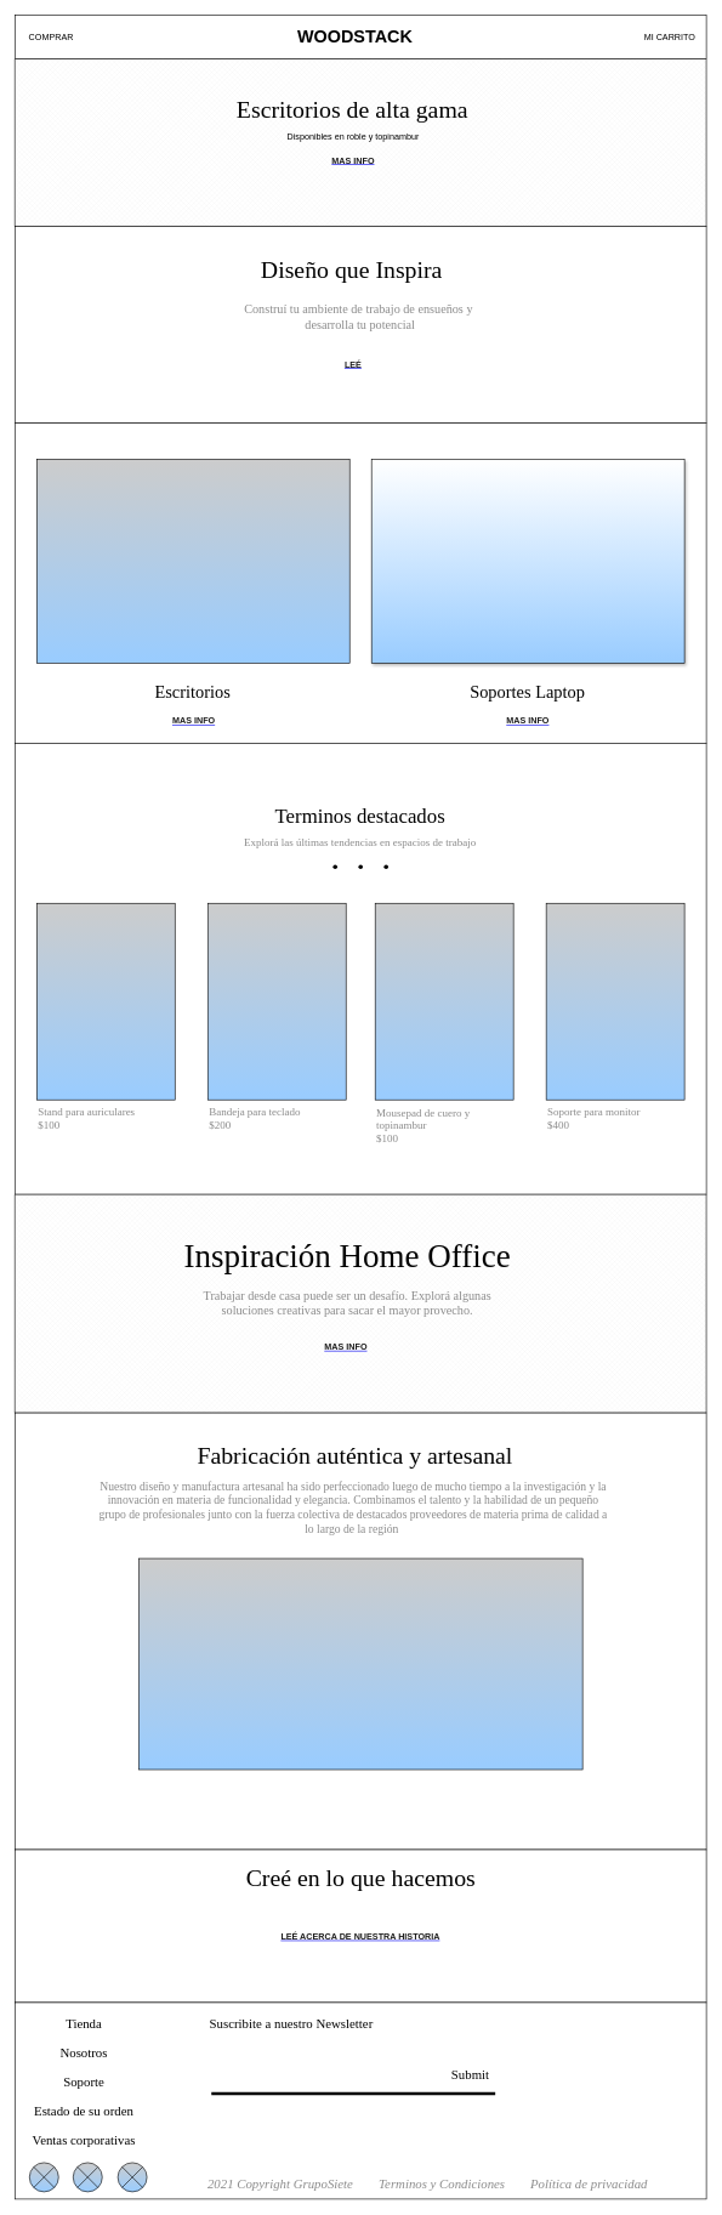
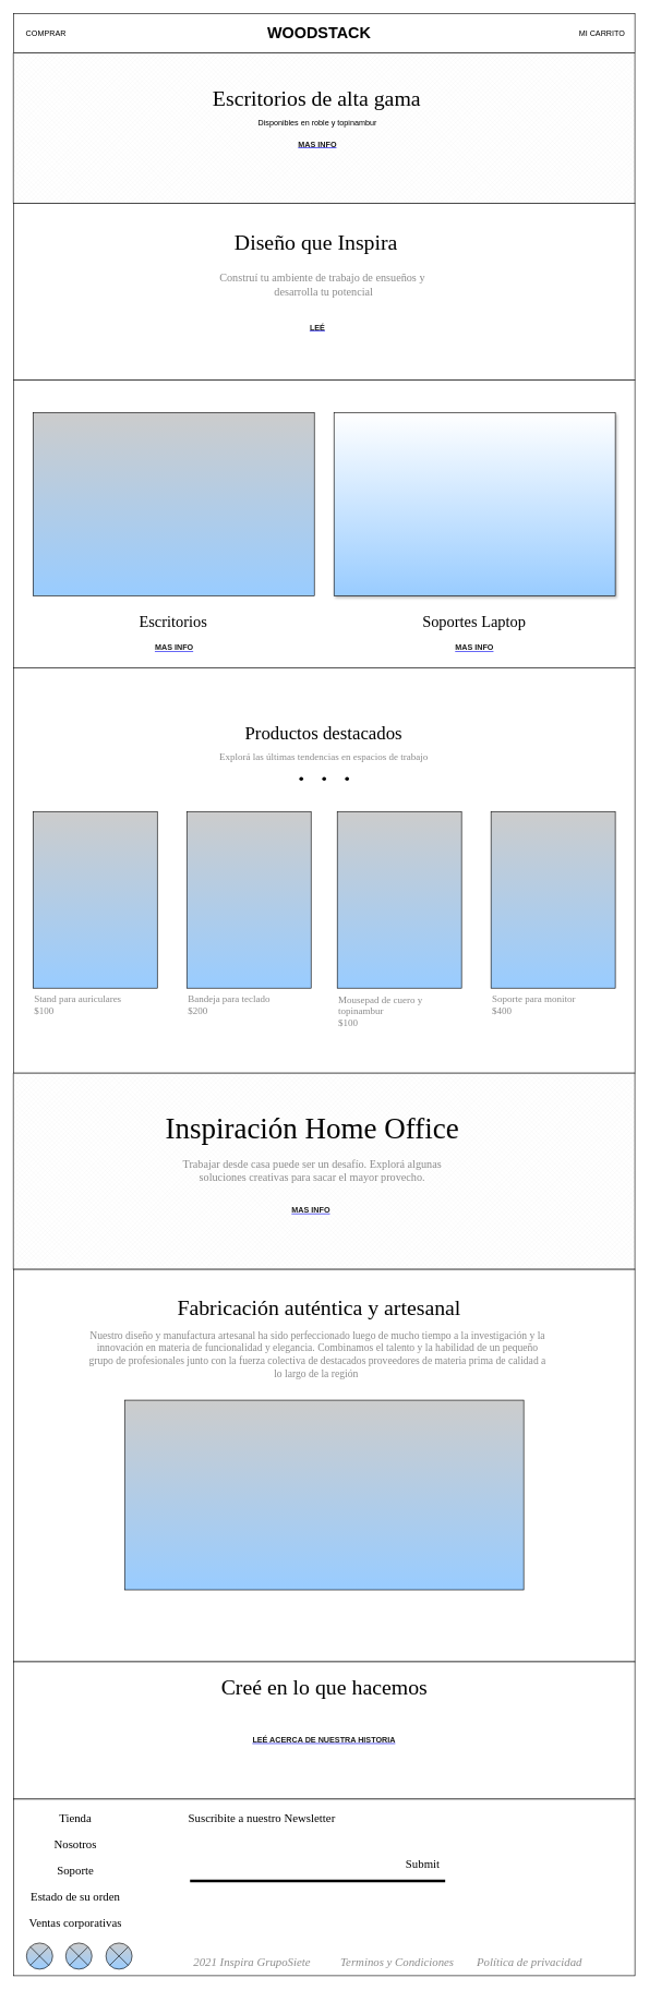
  <mxCell id="0" />
  <mxCell id="1" parent="0" />
  <mxCell id="2" value="" style="rounded=0;whiteSpace=wrap;html=1;" vertex="1" parent="1"><mxGeometry x="20" y="580" width="950" height="440" as="geometry" /></mxCell>
  <mxCell id="3" value="" style="rounded=0;whiteSpace=wrap;html=1;" vertex="1" parent="1"><mxGeometry x="20" width="950" height="60" as="geometry" y="20" /></mxCell>
  <mxCell id="4" value="MI CARRITO&lt;br&gt;" style="text;html=1;strokeColor=none;fillColor=none;align=center;verticalAlign=middle;whiteSpace=wrap;rounded=0;" vertex="1" parent="1"><mxGeometry x="880" y="40" width="80" height="20" as="geometry" /></mxCell>
  <mxCell id="5" value="&lt;h1&gt;WOODSTACK&lt;/h1&gt;" style="text;html=1;strokeColor=none;fillColor=none;align=center;verticalAlign=middle;whiteSpace=wrap;rounded=0;" vertex="1" parent="1"><mxGeometry x="400" y="35" width="175" height="30" as="geometry" /></mxCell>
  <mxCell id="6" value="COMPRAR" style="text;html=1;strokeColor=none;fillColor=none;align=center;verticalAlign=middle;whiteSpace=wrap;rounded=0;" vertex="1" parent="1"><mxGeometry x="30" y="40" width="80" height="20" as="geometry" /></mxCell>
  <mxCell id="7" value="" style="verticalLabelPosition=bottom;verticalAlign=top;html=1;shape=mxgraph.basic.patternFillRect;fillStyle=diagGrid;step=5;fillStrokeWidth=0.2;fillStrokeColor=#dddddd;" vertex="1" parent="1"><mxGeometry x="20" y="80" width="950" height="230" as="geometry" /></mxCell>
  <mxCell id="8" value="&lt;font style=&quot;font-size: 33px&quot;&gt;Escritorios de alta gama&amp;nbsp;&lt;/font&gt;" style="text;strokeColor=none;fillColor=none;html=1;fontSize=33;fontStyle=0;verticalAlign=middle;align=center;fontFamily=Lucida Console;whiteSpace=wrap;" vertex="1" parent="1"><mxGeometry x="315.63" y="130" width="343.75" height="40" as="geometry" /></mxCell>
  <mxCell id="9" value="Disponibles en roble y topinambur" style="text;html=1;strokeColor=none;fillColor=none;align=center;verticalAlign=middle;whiteSpace=wrap;overflow=hidden;" vertex="1" parent="1"><mxGeometry x="325" y="170" width="320" height="35" as="geometry" /></mxCell>
  <mxCell id="10" value="&lt;font color=&quot;#1a1a1a&quot;&gt;&lt;b&gt;MAS INFO&lt;/b&gt;&lt;/font&gt;" style="text;html=1;strokeColor=none;fillColor=none;whiteSpace=wrap;align=center;verticalAlign=middle;fontColor=#0000EE;fontStyle=4;" vertex="1" parent="1"><mxGeometry x="324.99" y="200" width="320" height="40" as="geometry" /></mxCell>
  <mxCell id="11" value="" style="rounded=0;whiteSpace=wrap;html=1;" vertex="1" parent="1"><mxGeometry x="20" y="310" width="950" height="270" as="geometry" /></mxCell>
  <mxCell id="12" value="Diseño que Inspira&amp;nbsp;" style="text;html=1;strokeColor=none;fillColor=none;align=center;verticalAlign=middle;whiteSpace=wrap;rounded=0;fontSize=33;fontFamily=Lucida Console;" vertex="1" parent="1"><mxGeometry x="355.32" y="350" width="264.37" height="40" as="geometry" /></mxCell>
  <mxCell id="13" value="Construí tu ambiente de trabajo de ensueños &lt;span style=&quot;white-space: pre ; font-size: 17px&quot;&gt;y &lt;br/&gt;desarrolla tu potencial&lt;/span&gt;" style="text;html=1;strokeColor=none;fillColor=none;align=center;verticalAlign=middle;whiteSpace=wrap;rounded=0;fontFamily=Tahoma;fontSize=17;fontColor=#8A8A8A;" vertex="1" parent="1"><mxGeometry x="309.38" y="400" width="371.24" height="70" as="geometry" /></mxCell>
  <mxCell id="14" value="&lt;font color=&quot;#1a1a1a&quot;&gt;&lt;b&gt;LEÉ&lt;/b&gt;&lt;/font&gt;" style="text;html=1;strokeColor=none;fillColor=none;whiteSpace=wrap;align=center;verticalAlign=middle;fontColor=#0000EE;fontStyle=4;" vertex="1" parent="1"><mxGeometry x="324.99" y="480" width="320" height="40" as="geometry" /></mxCell>
  <mxCell id="15" value="" style="rounded=0;whiteSpace=wrap;html=1;fontFamily=Lucida Console;fontSize=33;fontColor=#8A8A8A;shadow=0;fillColor=#CCCCCC;gradientColor=#99CCFF;" vertex="1" parent="1"><mxGeometry x="50" y="630" width="430" height="280" as="geometry" /></mxCell>
  <mxCell id="16" value="" style="rounded=0;whiteSpace=wrap;html=1;fontFamily=Lucida Console;fontSize=33;fontColor=#8A8A8A;shadow=1;gradientColor=#99CCFF;" vertex="1" parent="1"><mxGeometry x="510" y="630" width="430" height="280" as="geometry" /></mxCell>
  <mxCell id="17" value="Escritorios" style="text;html=1;strokeColor=none;fillColor=none;align=center;verticalAlign=middle;whiteSpace=wrap;rounded=0;fontSize=24;fontFamily=Lucida Console;" vertex="1" parent="1"><mxGeometry x="201.4" y="930" width="127.19" height="40" as="geometry" /></mxCell>
  <mxCell id="18" value="Soportes Laptop" style="text;html=1;strokeColor=none;fillColor=none;align=center;verticalAlign=middle;whiteSpace=wrap;rounded=0;fontSize=24;fontFamily=Lucida Console;" vertex="1" parent="1"><mxGeometry x="636.41" y="930" width="177.18" height="40" as="geometry" /></mxCell>
  <mxCell id="19" value="&lt;font color=&quot;#1a1a1a&quot;&gt;&lt;b&gt;MAS INFO&lt;/b&gt;&lt;/font&gt;" style="text;html=1;strokeColor=none;fillColor=none;whiteSpace=wrap;align=center;verticalAlign=middle;fontColor=#0000EE;fontStyle=4;" vertex="1" parent="1"><mxGeometry x="215.63" y="970" width="100" height="40" as="geometry" /></mxCell>
  <mxCell id="20" value="&lt;font color=&quot;#1a1a1a&quot;&gt;&lt;b&gt;MAS INFO&lt;/b&gt;&lt;/font&gt;" style="text;html=1;strokeColor=none;fillColor=none;whiteSpace=wrap;align=center;verticalAlign=middle;fontColor=#0000EE;fontStyle=4;" vertex="1" parent="1"><mxGeometry x="640" y="970" width="170" height="40" as="geometry" /></mxCell>
  <mxCell id="21" value="" style="rounded=0;whiteSpace=wrap;html=1;" vertex="1" parent="1"><mxGeometry x="20" y="1020" width="950" height="620" as="geometry" /></mxCell>
- <mxCell id="22" value="Terminos destacados" style="text;html=1;strokeColor=none;fillColor=none;align=center;verticalAlign=middle;whiteSpace=wrap;rounded=0;fontSize=28;fontFamily=Lucida Console;" vertex="1" parent="1"><mxGeometry x="346.41" y="1100" width="297.19" height="40" as="geometry" /></mxCell>
+ <mxCell id="22" value="Productos destacados" style="text;html=1;strokeColor=none;fillColor=none;align=center;verticalAlign=middle;whiteSpace=wrap;rounded=0;fontSize=28;fontFamily=Lucida Console;" vertex="1" parent="1"><mxGeometry x="346.41" y="1100" width="297.19" height="40" as="geometry" /></mxCell>
  <mxCell id="23" value="Explorá las últimas tendencias en espacios de trabajo" style="text;html=1;strokeColor=none;fillColor=none;align=center;verticalAlign=middle;whiteSpace=wrap;rounded=0;fontFamily=Tahoma;fontSize=15;fontColor=#8A8A8A;" vertex="1" parent="1"><mxGeometry x="309.38" y="1140" width="371.24" height="30" as="geometry" /></mxCell>
  <mxCell id="24" value="" style="shape=waypoint;sketch=0;fillStyle=solid;size=6;pointerEvents=1;points=[];fillColor=none;resizable=0;rotatable=0;perimeter=centerPerimeter;snapToPoint=1;shadow=0;fontFamily=Lucida Console;fontSize=15;fontColor=#8A8A8A;" vertex="1" parent="1"><mxGeometry x="440" y="1170" width="40" height="40" as="geometry" /></mxCell>
  <mxCell id="25" value="" style="shape=waypoint;sketch=0;fillStyle=solid;size=6;pointerEvents=1;points=[];fillColor=none;resizable=0;rotatable=0;perimeter=centerPerimeter;snapToPoint=1;shadow=0;fontFamily=Lucida Console;fontSize=15;fontColor=#8A8A8A;" vertex="1" parent="1"><mxGeometry x="475" y="1170" width="40" height="40" as="geometry" /></mxCell>
  <mxCell id="26" value="" style="shape=waypoint;sketch=0;fillStyle=solid;size=6;pointerEvents=1;points=[];fillColor=none;resizable=0;rotatable=0;perimeter=centerPerimeter;snapToPoint=1;shadow=0;fontFamily=Lucida Console;fontSize=15;fontColor=#8A8A8A;" vertex="1" parent="1"><mxGeometry x="510" y="1170" width="40" height="40" as="geometry" /></mxCell>
  <mxCell id="27" value="" style="rounded=0;whiteSpace=wrap;html=1;shadow=0;fontFamily=Lucida Console;fontSize=15;fontColor=#8A8A8A;fillColor=#CCCCCC;gradientColor=#99CCFF;" vertex="1" parent="1"><mxGeometry x="50" y="1240" width="190" height="270" as="geometry" /></mxCell>
  <mxCell id="28" value="" style="rounded=0;whiteSpace=wrap;html=1;shadow=0;fontFamily=Lucida Console;fontSize=15;fontColor=#8A8A8A;fillColor=#CCCCCC;gradientColor=#99CCFF;" vertex="1" parent="1"><mxGeometry x="285" y="1240" width="190" height="270" as="geometry" /></mxCell>
  <mxCell id="29" value="" style="rounded=0;whiteSpace=wrap;html=1;shadow=0;fontFamily=Lucida Console;fontSize=15;fontColor=#8A8A8A;fillColor=#CCCCCC;gradientColor=#99CCFF;" vertex="1" parent="1"><mxGeometry x="515" y="1240" width="190" height="270" as="geometry" /></mxCell>
  <mxCell id="30" value="" style="rounded=0;whiteSpace=wrap;html=1;shadow=0;fontFamily=Lucida Console;fontSize=15;fontColor=#8A8A8A;fillColor=#CCCCCC;gradientColor=#99CCFF;" vertex="1" parent="1"><mxGeometry x="750" y="1240" width="190" height="270" as="geometry" /></mxCell>
  <mxCell id="31" value="Stand para auriculares&lt;br&gt;$100" style="text;html=1;strokeColor=none;fillColor=none;align=left;verticalAlign=middle;whiteSpace=wrap;rounded=0;fontFamily=Tahoma;fontSize=15;fontColor=#8A8A8A;" vertex="1" parent="1"><mxGeometry x="50" y="1510" width="190" height="50" as="geometry" /></mxCell>
  <mxCell id="32" value="Mousepad de cuero y topinambur&lt;br&gt;$100" style="text;html=1;strokeColor=none;fillColor=none;align=left;verticalAlign=middle;whiteSpace=wrap;rounded=0;fontFamily=Tahoma;fontSize=15;fontColor=#8A8A8A;" vertex="1" parent="1"><mxGeometry x="515" y="1510" width="190" height="70" as="geometry" /></mxCell>
  <mxCell id="33" value="Soporte para monitor&lt;br&gt;$400" style="text;html=1;strokeColor=none;fillColor=none;align=left;verticalAlign=middle;whiteSpace=wrap;rounded=0;fontFamily=Tahoma;fontSize=15;fontColor=#8A8A8A;" vertex="1" parent="1"><mxGeometry x="750" y="1510" width="190" height="50" as="geometry" /></mxCell>
  <mxCell id="34" value="Bandeja para teclado&lt;br&gt;$200" style="text;html=1;strokeColor=none;fillColor=none;align=left;verticalAlign=middle;whiteSpace=wrap;rounded=0;fontFamily=Tahoma;fontSize=15;fontColor=#8A8A8A;" vertex="1" parent="1"><mxGeometry x="285" y="1510" width="190" height="50" as="geometry" /></mxCell>
  <mxCell id="35" value="" style="verticalLabelPosition=bottom;verticalAlign=top;html=1;shape=mxgraph.basic.patternFillRect;fillStyle=diagGrid;step=5;fillStrokeWidth=0.2;fillStrokeColor=#dddddd;" vertex="1" parent="1"><mxGeometry x="20" y="1640" width="950" height="300" as="geometry" /></mxCell>
  <mxCell id="36" value="&lt;font style=&quot;font-size: 45px;&quot;&gt;Inspiración Home Office&lt;br style=&quot;font-size: 45px;&quot;&gt;&lt;/font&gt;" style="text;strokeColor=none;fillColor=none;html=1;fontSize=45;fontStyle=0;verticalAlign=middle;align=center;fontFamily=Lucida Console;whiteSpace=wrap;" vertex="1" parent="1"><mxGeometry x="240" y="1700" width="474.37" height="50" as="geometry" /></mxCell>
  <mxCell id="37" value="Trabajar desde casa puede ser un desafío. Explorá algunas soluciones creativas para sacar el mayor provecho." style="text;html=1;strokeColor=none;fillColor=none;align=center;verticalAlign=middle;whiteSpace=wrap;rounded=0;fontFamily=Tahoma;fontSize=17;fontColor=#8A8A8A;" vertex="1" parent="1"><mxGeometry x="252.18" y="1755" width="450" height="70" as="geometry" /></mxCell>
  <mxCell id="38" value="&lt;font color=&quot;#1a1a1a&quot;&gt;&lt;b&gt;MAS INFO&lt;/b&gt;&lt;/font&gt;" style="text;html=1;strokeColor=none;fillColor=none;whiteSpace=wrap;align=center;verticalAlign=middle;fontColor=#0000EE;fontStyle=4;" vertex="1" parent="1"><mxGeometry x="250" y="1830" width="450" height="40" as="geometry" /></mxCell>
  <mxCell id="39" value="" style="rounded=0;whiteSpace=wrap;html=1;" vertex="1" parent="1"><mxGeometry x="20" y="1940" width="950" height="600" as="geometry" /></mxCell>
  <mxCell id="40" value="Fabricación auténtica y artesanal" style="text;html=1;strokeColor=none;fillColor=none;align=center;verticalAlign=middle;whiteSpace=wrap;rounded=0;fontSize=33;fontFamily=Lucida Console;" vertex="1" parent="1"><mxGeometry x="260.01" y="1980" width="455" height="40" as="geometry" /></mxCell>
  <mxCell id="41" value="Nuestro diseño y manufactura artesanal ha sido perfeccionado luego de mucho tiempo a la investigación y la innovación en materia de funcionalidad y elegancia. Combinamos el talento y la habilidad de un pequeño grupo de profesionales junto con la fuerza colectiva de destacados proveedores de materia prima de calidad a lo largo de la región&amp;nbsp;" style="text;html=1;strokeColor=none;fillColor=none;align=center;verticalAlign=middle;whiteSpace=wrap;rounded=0;fontFamily=Tahoma;fontSize=16;fontColor=#8A8A8A;" vertex="1" parent="1"><mxGeometry x="126.94" y="2020" width="716.09" height="100" as="geometry" /></mxCell>
  <mxCell id="42" value="" style="rounded=0;whiteSpace=wrap;html=1;shadow=0;fontFamily=Lucida Console;fontSize=16;fontColor=#8A8A8A;fillColor=#CCCCCC;gradientColor=#99CCFF;align=left;" vertex="1" parent="1"><mxGeometry x="190" y="2140" width="610" height="290" as="geometry" /></mxCell>
  <mxCell id="43" value="" style="rounded=0;whiteSpace=wrap;html=1;" vertex="1" parent="1"><mxGeometry x="20" y="2540" width="950" height="210" as="geometry" /></mxCell>
  <mxCell id="44" value="Creé en lo que hacemos" style="text;html=1;strokeColor=none;fillColor=none;align=center;verticalAlign=middle;whiteSpace=wrap;rounded=0;fontSize=33;fontFamily=Lucida Console;" vertex="1" parent="1"><mxGeometry x="322.66" y="2560" width="344.67" height="40" as="geometry" /></mxCell>
  <mxCell id="45" value="&lt;font color=&quot;#1a1a1a&quot;&gt;&lt;b&gt;LEÉ ACERCA DE NUESTRA HISTORIA&lt;/b&gt;&lt;/font&gt;" style="text;html=1;strokeColor=none;fillColor=none;whiteSpace=wrap;align=center;verticalAlign=middle;fontColor=#0000EE;fontStyle=4;" vertex="1" parent="1"><mxGeometry x="340" y="2640" width="310" height="40" as="geometry" /></mxCell>
  <mxCell id="46" value="" style="rounded=0;whiteSpace=wrap;html=1;" vertex="1" parent="1"><mxGeometry x="20" y="2750" width="950" height="270" as="geometry" /></mxCell>
  <mxCell id="47" value="Tienda" style="text;html=1;strokeColor=none;fillColor=none;align=center;verticalAlign=middle;whiteSpace=wrap;rounded=0;fontSize=18;fontFamily=Lucida Console;" vertex="1" parent="1"><mxGeometry x="20" y="2760" width="190" height="40" as="geometry" /></mxCell>
  <mxCell id="48" value="Nosotros" style="text;html=1;strokeColor=none;fillColor=none;align=center;verticalAlign=middle;whiteSpace=wrap;rounded=0;fontSize=18;fontFamily=Lucida Console;" vertex="1" parent="1"><mxGeometry x="20" y="2800" width="190" height="40" as="geometry" /></mxCell>
  <mxCell id="49" value="Soporte" style="text;html=1;strokeColor=none;fillColor=none;align=center;verticalAlign=middle;whiteSpace=wrap;rounded=0;fontSize=18;fontFamily=Lucida Console;" vertex="1" parent="1"><mxGeometry x="20" y="2840" width="190" height="40" as="geometry" /></mxCell>
  <mxCell id="50" value="Estado de su orden" style="text;html=1;strokeColor=none;fillColor=none;align=center;verticalAlign=middle;whiteSpace=wrap;rounded=0;fontSize=18;fontFamily=Lucida Console;" vertex="1" parent="1"><mxGeometry x="20" y="2880" width="190" height="40" as="geometry" /></mxCell>
  <mxCell id="51" value="Ventas corporativas" style="text;html=1;strokeColor=none;fillColor=none;align=center;verticalAlign=middle;whiteSpace=wrap;rounded=0;fontSize=18;fontFamily=Lucida Console;" vertex="1" parent="1"><mxGeometry x="20" y="2920" width="190" height="40" as="geometry" /></mxCell>
  <mxCell id="52" value="" style="shape=sumEllipse;perimeter=ellipsePerimeter;whiteSpace=wrap;html=1;backgroundOutline=1;shadow=0;fontFamily=Lucida Console;fontSize=18;fontColor=#8A8A8A;fillColor=#CCCCCC;gradientColor=#99CCFF;align=left;" vertex="1" parent="1"><mxGeometry x="40" y="2970" width="40" height="40" as="geometry" /></mxCell>
  <mxCell id="53" value="" style="shape=sumEllipse;perimeter=ellipsePerimeter;whiteSpace=wrap;html=1;backgroundOutline=1;shadow=0;fontFamily=Lucida Console;fontSize=18;fontColor=#8A8A8A;fillColor=#CCCCCC;gradientColor=#99CCFF;align=left;" vertex="1" parent="1"><mxGeometry x="100" y="2970" width="40" height="40" as="geometry" /></mxCell>
  <mxCell id="54" value="" style="shape=sumEllipse;perimeter=ellipsePerimeter;whiteSpace=wrap;html=1;backgroundOutline=1;shadow=0;fontFamily=Lucida Console;fontSize=18;fontColor=#8A8A8A;fillColor=#CCCCCC;gradientColor=#99CCFF;align=left;" vertex="1" parent="1"><mxGeometry x="161.4" y="2970" width="40" height="40" as="geometry" /></mxCell>
  <mxCell id="55" value="Suscribite a nuestro Newsletter" style="text;html=1;strokeColor=none;fillColor=none;align=center;verticalAlign=middle;whiteSpace=wrap;rounded=0;fontSize=18;fontFamily=Lucida Console;" vertex="1" parent="1"><mxGeometry x="270" y="2760" width="260" height="40" as="geometry" /></mxCell>
  <mxCell id="56" value="" style="line;strokeWidth=4;html=1;perimeter=backbonePerimeter;points=[];outlineConnect=0;shadow=0;fontFamily=Lucida Console;fontSize=18;fontColor=#8A8A8A;fillColor=#CCCCCC;gradientColor=#99CCFF;align=left;" vertex="1" parent="1"><mxGeometry x="290" y="2870" width="390" height="10" as="geometry" /></mxCell>
  <mxCell id="57" value="Submit" style="text;html=1;strokeColor=none;fillColor=none;align=center;verticalAlign=middle;whiteSpace=wrap;rounded=0;fontSize=18;fontFamily=Lucida Console;" vertex="1" parent="1"><mxGeometry x="610.62" y="2830" width="70" height="40" as="geometry" /></mxCell>
- <mxCell id="58" value="&lt;i&gt;&lt;font color=&quot;#8c8c8c&quot;&gt;2021 Copyright GrupoSiete&lt;/font&gt;&lt;/i&gt;" style="text;html=1;strokeColor=none;fillColor=none;align=center;verticalAlign=middle;whiteSpace=wrap;rounded=0;fontSize=18;fontFamily=Lucida Console;" vertex="1" parent="1"><mxGeometry x="270" y="2990" width="230" height="20" as="geometry" /></mxCell>
+ <mxCell id="58" value="&lt;i&gt;&lt;font color=&quot;#8c8c8c&quot;&gt;2021 Inspira GrupoSiete&lt;/font&gt;&lt;/i&gt;" style="text;html=1;strokeColor=none;fillColor=none;align=center;verticalAlign=middle;whiteSpace=wrap;rounded=0;fontSize=18;fontFamily=Lucida Console;" vertex="1" parent="1"><mxGeometry x="270" y="2990" width="230" height="20" as="geometry" /></mxCell>
  <mxCell id="59" value="&lt;i&gt;&lt;font color=&quot;#8c8c8c&quot;&gt;Terminos y Condiciones&lt;br&gt;&lt;/font&gt;&lt;/i&gt;" style="text;html=1;strokeColor=none;fillColor=none;align=center;verticalAlign=middle;whiteSpace=wrap;rounded=0;fontSize=18;fontFamily=Lucida Console;" vertex="1" parent="1"><mxGeometry x="512.18" y="2990" width="190" height="20" as="geometry" /></mxCell>
  <mxCell id="60" value="&lt;i&gt;&lt;font color=&quot;#8c8c8c&quot;&gt;Política de privacidad&lt;br&gt;&lt;/font&gt;&lt;/i&gt;" style="text;html=1;strokeColor=none;fillColor=none;align=center;verticalAlign=middle;whiteSpace=wrap;rounded=0;fontSize=18;fontFamily=Lucida Console;" vertex="1" parent="1"><mxGeometry x="714.37" y="2990" width="190" height="20" as="geometry" /></mxCell>
